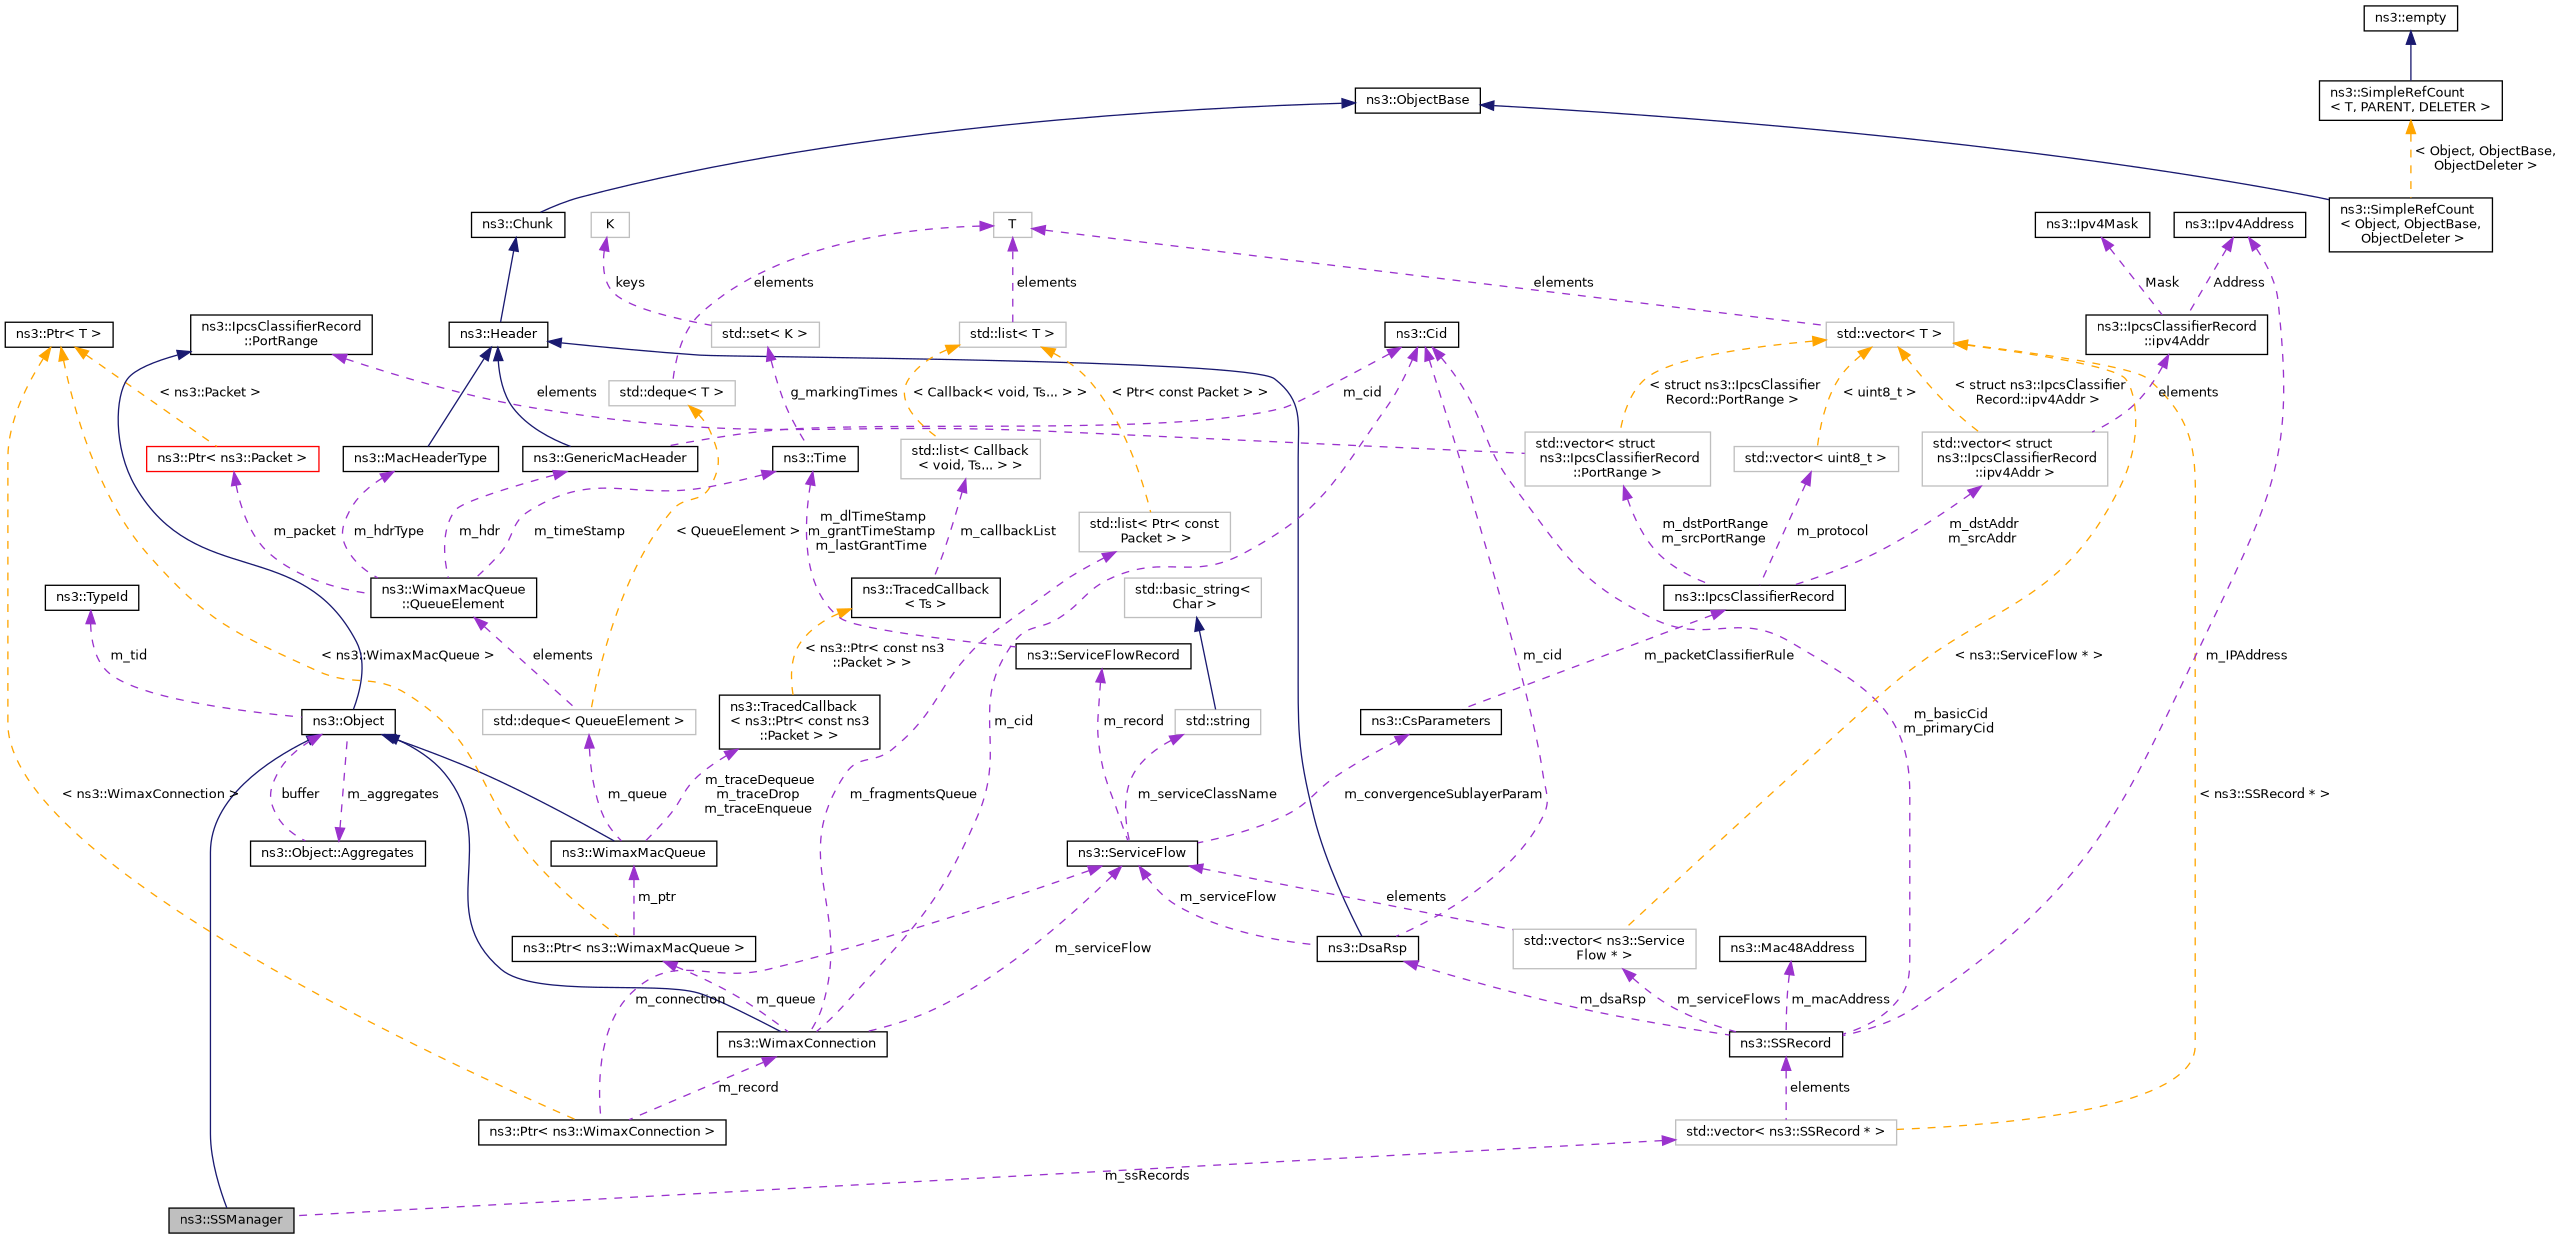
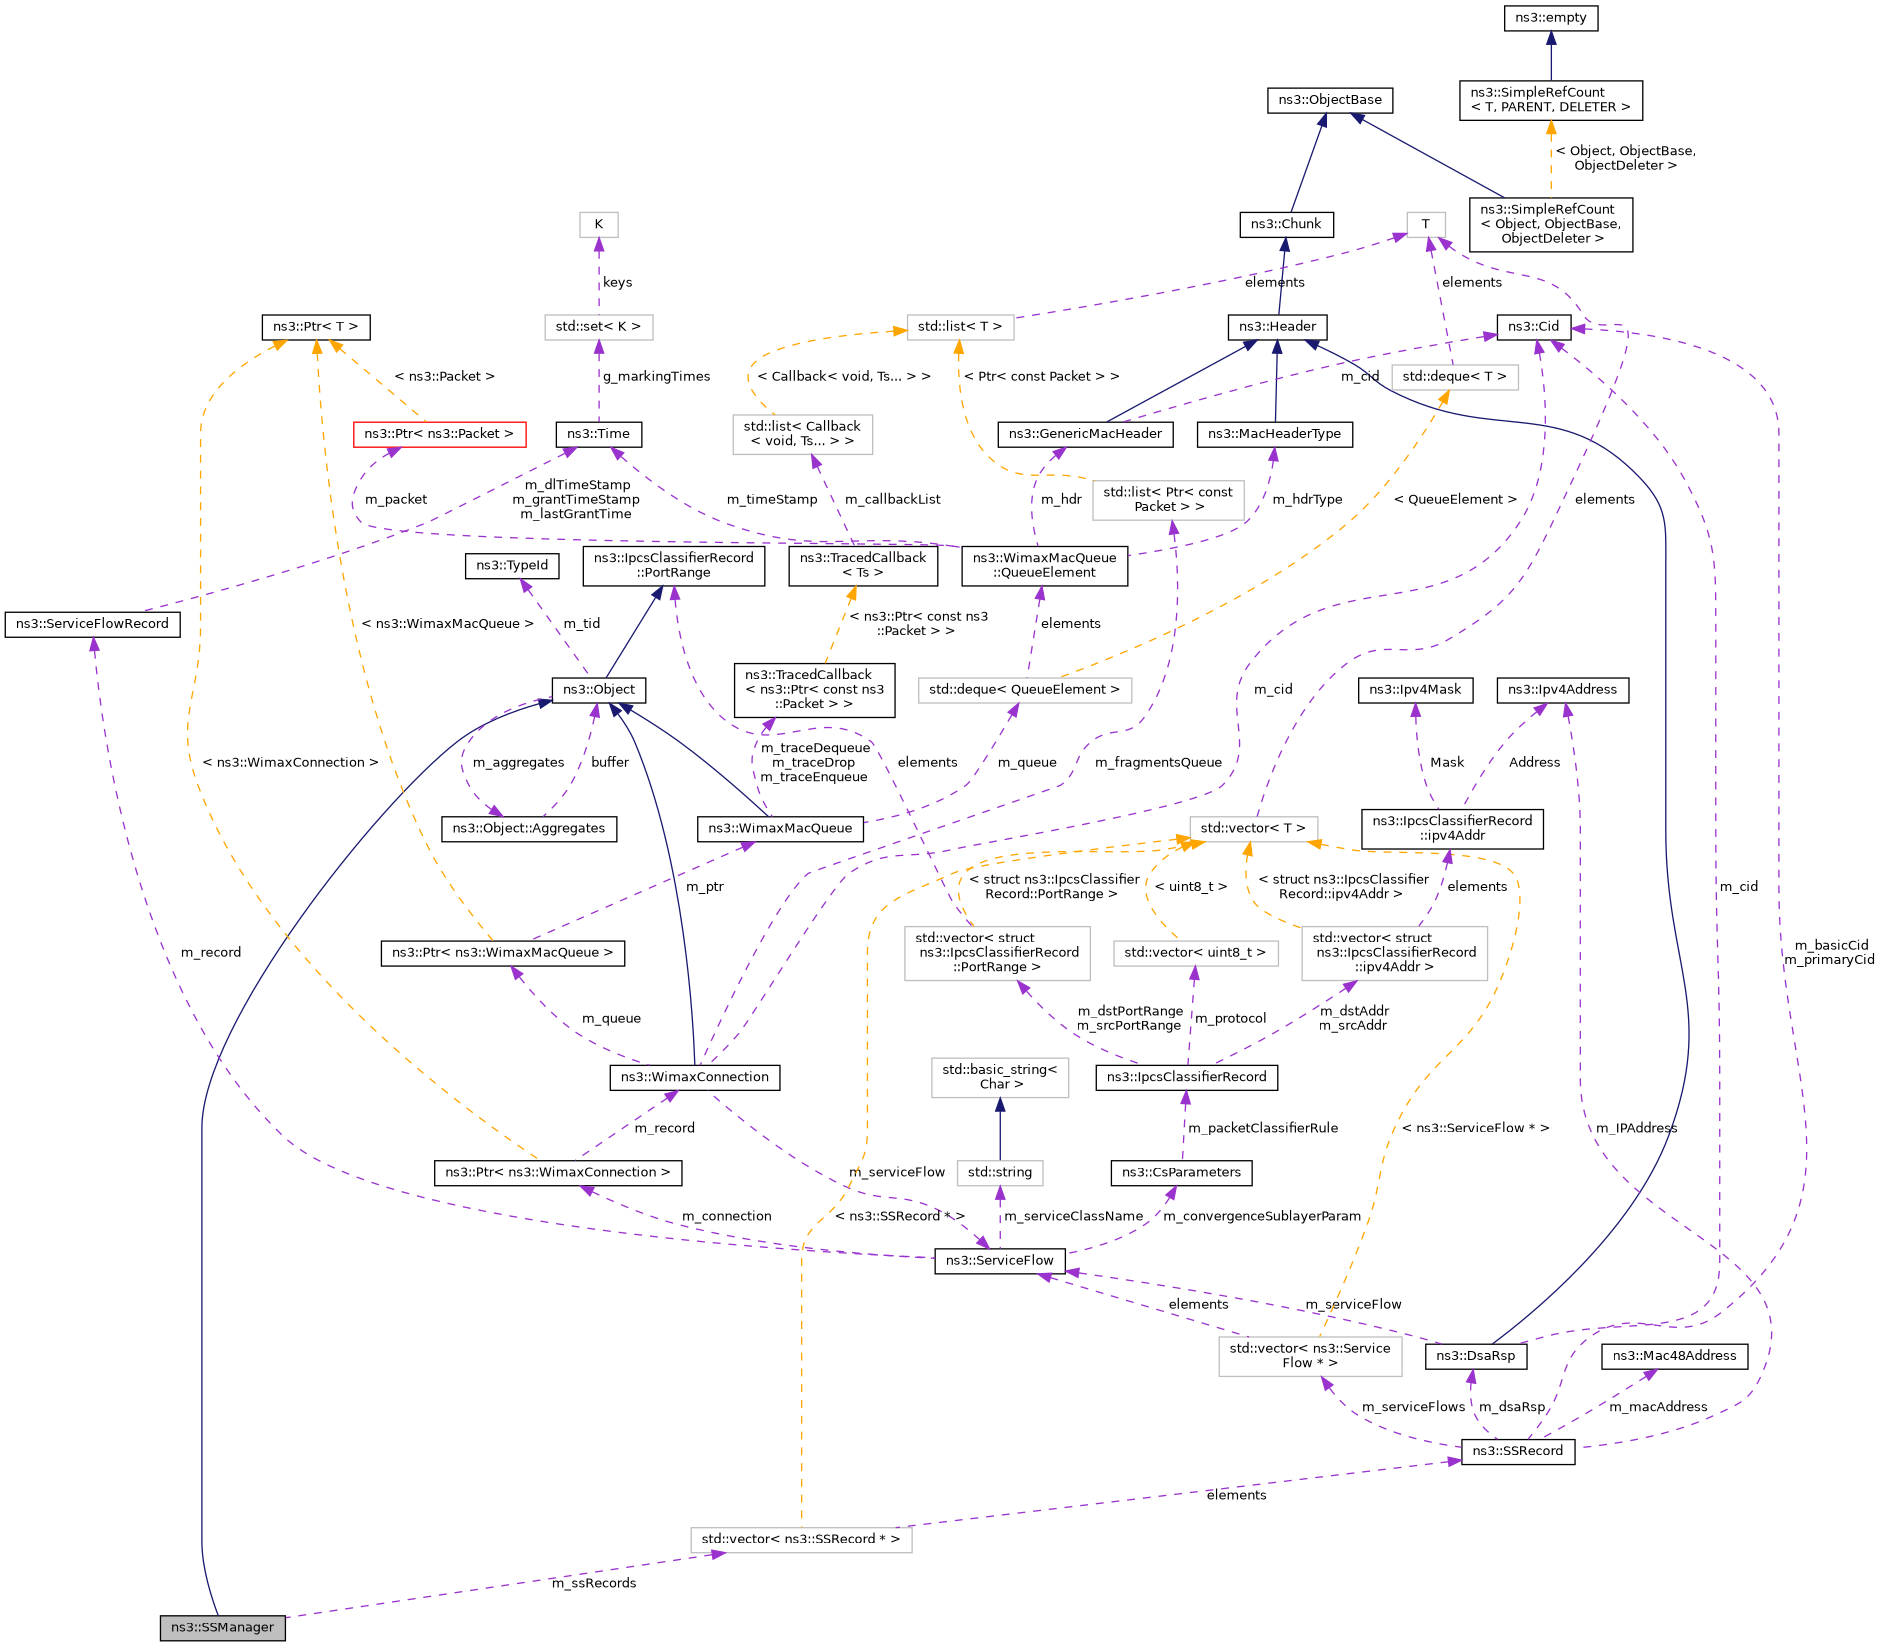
  digraph {
    node [color=black fillcolor=white fontname=Helvetica fontsize=10 shape=record style=filled]
    edge [color=darkorchid3 dir=back fontname=Helvetica fontsize=10 labelfontname=Helvetica labelfontsize=10 style=dashed]
    n1 [fillcolor=grey75 fontcolor=black height=0.2 label="ns3::SSManager" width=0.4]
    n2 [height=0.2 label="ns3::Object" width=0.4]
    n3 [height=0.2 label="ns3::Object::Aggregates" width=0.4]
    n4 [height=0.2 label="ns3::WimaxConnection" width=0.4]
    n5 [height=0.2 label="ns3::WimaxMacQueue" width=0.4]
    n6 [height=0.2 label="ns3::Ptr\< ns3::WimaxConnection \>" width=0.4]
    n7 [height=0.2 label="ns3::Ptr\< ns3::WimaxMacQueue \>" width=0.4]
    n8 [height=0.2 label="ns3::SimpleRefCount\l\< Object, ObjectBase,\l ObjectDeleter \>" width=0.4]
    n9 [height=0.2 label="ns3::ObjectBase" width=0.4]
    n10 [height=0.2 label="ns3::Chunk" width=0.4]
    n11 [height=0.2 label="ns3::Header" width=0.4]
    n12 [height=0.2 label="ns3::SimpleRefCount\l\< T, PARENT, DELETER \>" width=0.4]
    n13 [height=0.2 label="ns3::empty" width=0.4]
    n14 [height=0.2 label="ns3::TypeId" width=0.4]
    n15 [color=grey75 height=0.2 label="std::vector\< ns3::SSRecord * \>" width=0.4]
    n16 [height=0.2 label="ns3::SSRecord" width=0.4]
    n17 [height=0.2 label="ns3::Mac48Address" width=0.4]
    n18 [height=0.2 label="ns3::DsaRsp" width=0.4]
    n19 [height=0.2 label="ns3::GenericMacHeader" width=0.4]
    n20 [height=0.2 label="ns3::MacHeaderType" width=0.4]
    n21 [height=0.2 label="ns3::WimaxMacQueue\l::QueueElement" width=0.4]
    n22 [height=0.2 label="ns3::ServiceFlow" width=0.4]
    n23 [color=grey75 height=0.2 label="std::vector\< ns3::Service\lFlow * \>" width=0.4]
    n24 [height=0.2 label="ns3::Cid" width=0.4]
    n25 [color=grey75 height=0.2 label="std::list\< Ptr\< const\l Packet \> \>" width=0.4]
    n26 [color=grey75 height=0.2 label="std::list\< T \>" width=0.4]
    n27 [color=grey75 height=0.2 label="std::list\< Callback\l\< void, Ts... \> \>" width=0.4]
    n28 [height=0.2 label="ns3::TracedCallback\l\< Ts \>" width=0.4]
    n29 [color=grey75 height=0.2 label=T width=0.4]
    n30 [color=grey75 height=0.2 label="std::deque\< T \>" width=0.4]
    n31 [color=grey75 height=0.2 label="std::vector\< T \>" width=0.4]
    n32 [color=grey75 height=0.2 label="std::deque\< QueueElement \>" width=0.4]
    n33 [color=grey75 height=0.2 label="std::vector\< struct\l ns3::IpcsClassifierRecord\l::PortRange \>" width=0.4]
    n34 [color=grey75 height=0.2 label="std::vector\< uint8_t \>" width=0.4]
    n35 [color=grey75 height=0.2 label="std::vector\< struct\l ns3::IpcsClassifierRecord\l::ipv4Addr \>" width=0.4]
    n36 [height=0.2 label="ns3::TracedCallback\l\< ns3::Ptr\< const ns3\l::Packet \> \>" width=0.4]
    n37 [height=0.2 label="ns3::Time" width=0.4]
    n38 [height=0.2 label="ns3::ServiceFlowRecord" width=0.4]
    n39 [color=grey75 height=0.2 label="std::set\< K \>" width=0.4]
    n40 [color=grey75 height=0.2 label=K width=0.4]
    n41 [color=red height=0.2 label="ns3::Ptr\< ns3::Packet \>" width=0.4]
    n42 [height=0.2 label="ns3::Ptr\< T \>" width=0.4]
    n43 [color=grey75 height=0.2 label="std::string" width=0.4]
    n44 [color=grey75 height=0.2 label="std::basic_string\<\l Char \>" width=0.4]
    n45 [height=0.2 label="ns3::CsParameters" width=0.4]
    n46 [height=0.2 label="ns3::IpcsClassifierRecord" width=0.4]
    n47 [height=0.2 label="ns3::IpcsClassifierRecord\l::PortRange" width=0.4]
    n48 [height=0.2 label="ns3::IpcsClassifierRecord\l::ipv4Addr" width=0.4]
    n49 [height=0.2 label="ns3::Ipv4Mask" width=0.4]
    n50 [height=0.2 label="ns3::Ipv4Address" width=0.4]
    n2 -> n1 [color=midnightblue style=solid]
    n2 -> n3 [label=" buffer"]
    n2 -> n4 [color=midnightblue style=solid]
    n2 -> n5 [color=midnightblue style=solid]
    n3 -> n2 [label=" m_aggregates"]
    n4 -> n6 [label=" m_record"]
    n5 -> n7 [label=" m_ptr"]
-   n22 -> n6 [label=" m_connection"]
+   n6 -> n22 [label=" m_connection"]
    n7 -> n4 [label=" m_queue"]
    n9 -> n8 [color=midnightblue style=solid]
    n9 -> n10 [color=midnightblue style=solid]
    n10 -> n11 [color=midnightblue style=solid]
    n11 -> n18 [color=midnightblue style=solid]
    n11 -> n19 [color=midnightblue style=solid]
    n11 -> n20 [color=midnightblue style=solid]
    n12 -> n8 [color=orange label=" \< Object, ObjectBase,\l ObjectDeleter \>"]
    n13 -> n12 [color=midnightblue style=solid]
    n14 -> n2 [label=" m_tid"]
    n15 -> n1 [label=" m_ssRecords"]
    n16 -> n15 [label=" elements"]
    n17 -> n16 [label=" m_macAddress"]
    n18 -> n16 [label=" m_dsaRsp"]
    n19 -> n21 [label=" m_hdr"]
    n20 -> n21 [label=" m_hdrType"]
    n21 -> n32 [label=" elements"]
    n22 -> n4 [label=" m_serviceFlow"]
    n22 -> n18 [label=" m_serviceFlow"]
    n22 -> n23 [label=" elements"]
    n23 -> n16 [label=" m_serviceFlows"]
    n24 -> n4 [label=" m_cid"]
    n24 -> n16 [label=" m_basicCid\nm_primaryCid"]
    n24 -> n18 [label=" m_cid"]
    n24 -> n19 [label=" m_cid"]
    n25 -> n4 [label=" m_fragmentsQueue"]
    n26 -> n25 [color=orange label=" \< Ptr\< const Packet \> \>"]
    n26 -> n27 [color=orange label=" \< Callback\< void, Ts... \> \>"]
    n27 -> n28 [label=" m_callbackList"]
    n28 -> n36 [color=orange label=" \< ns3::Ptr\< const ns3\l::Packet \> \>"]
    n29 -> n26 [label=" elements"]
    n29 -> n30 [label=" elements"]
    n29 -> n31 [label=" elements"]
    n30 -> n32 [color=orange label=" \< QueueElement \>"]
    n31 -> n15 [color=orange label=" \< ns3::SSRecord * \>"]
    n31 -> n23 [color=orange label=" \< ns3::ServiceFlow * \>"]
    n31 -> n33 [color=orange label=" \< struct ns3::IpcsClassifier\lRecord::PortRange \>"]
    n31 -> n34 [color=orange label=" \< uint8_t \>"]
    n31 -> n35 [color=orange label=" \< struct ns3::IpcsClassifier\lRecord::ipv4Addr \>"]
    n32 -> n5 [label=" m_queue"]
    n33 -> n46 [label=" m_dstPortRange\nm_srcPortRange"]
    n34 -> n46 [label=" m_protocol"]
    n35 -> n46 [label=" m_dstAddr\nm_srcAddr"]
    n36 -> n5 [label=" m_traceDequeue\nm_traceDrop\nm_traceEnqueue"]
    n37 -> n21 [label=" m_timeStamp"]
    n37 -> n38 [label=" m_dlTimeStamp\nm_grantTimeStamp\nm_lastGrantTime"]
    n38 -> n22 [label=" m_record"]
    n39 -> n37 [label=" g_markingTimes"]
    n40 -> n39 [label=" keys"]
    n41 -> n21 [label=" m_packet"]
    n42 -> n6 [color=orange label=" \< ns3::WimaxConnection \>"]
    n42 -> n7 [color=orange label=" \< ns3::WimaxMacQueue \>"]
    n42 -> n41 [color=orange label=" \< ns3::Packet \>"]
    n43 -> n22 [label=" m_serviceClassName"]
    n44 -> n43 [color=midnightblue style=solid]
    n45 -> n22 [label=" m_convergenceSublayerParam"]
    n46 -> n45 [label=" m_packetClassifierRule"]
    n47 -> n2 [color=midnightblue style=solid]
    n47 -> n33 [label=" elements"]
    n48 -> n35 [label=" elements"]
    n49 -> n48 [label=" Mask"]
    n50 -> n16 [label=" m_IPAddress"]
    n50 -> n48 [label=" Address"]
  }
